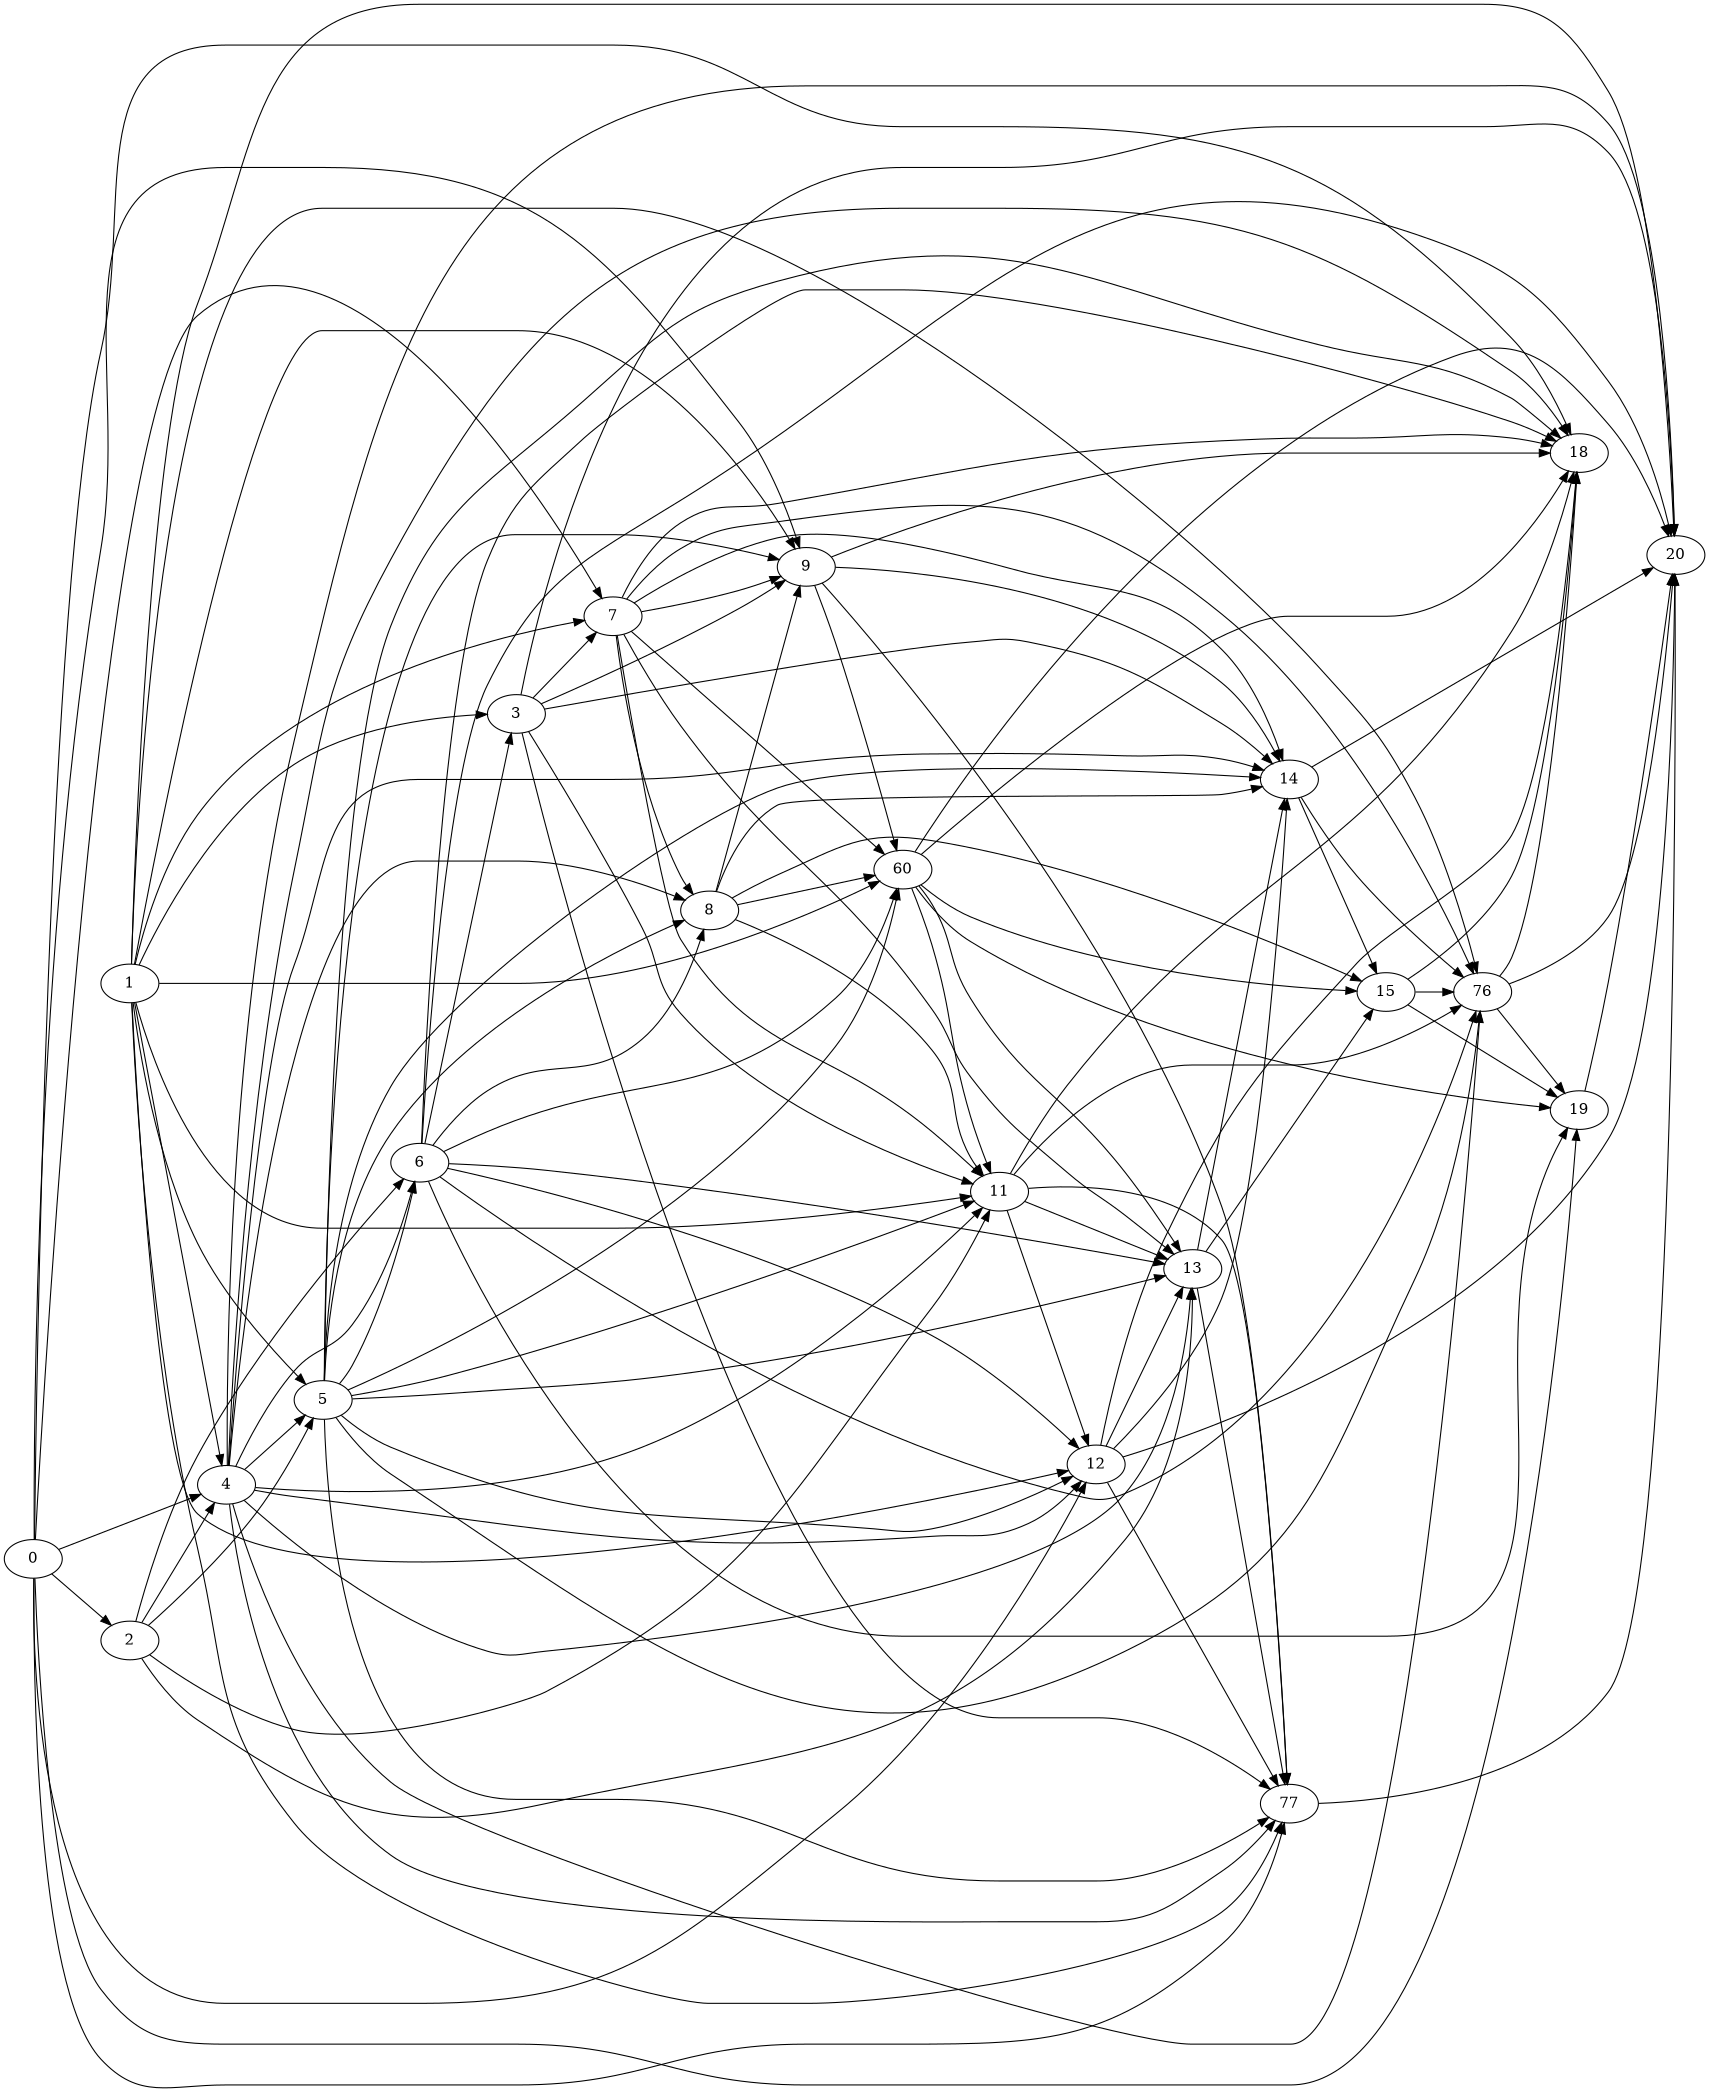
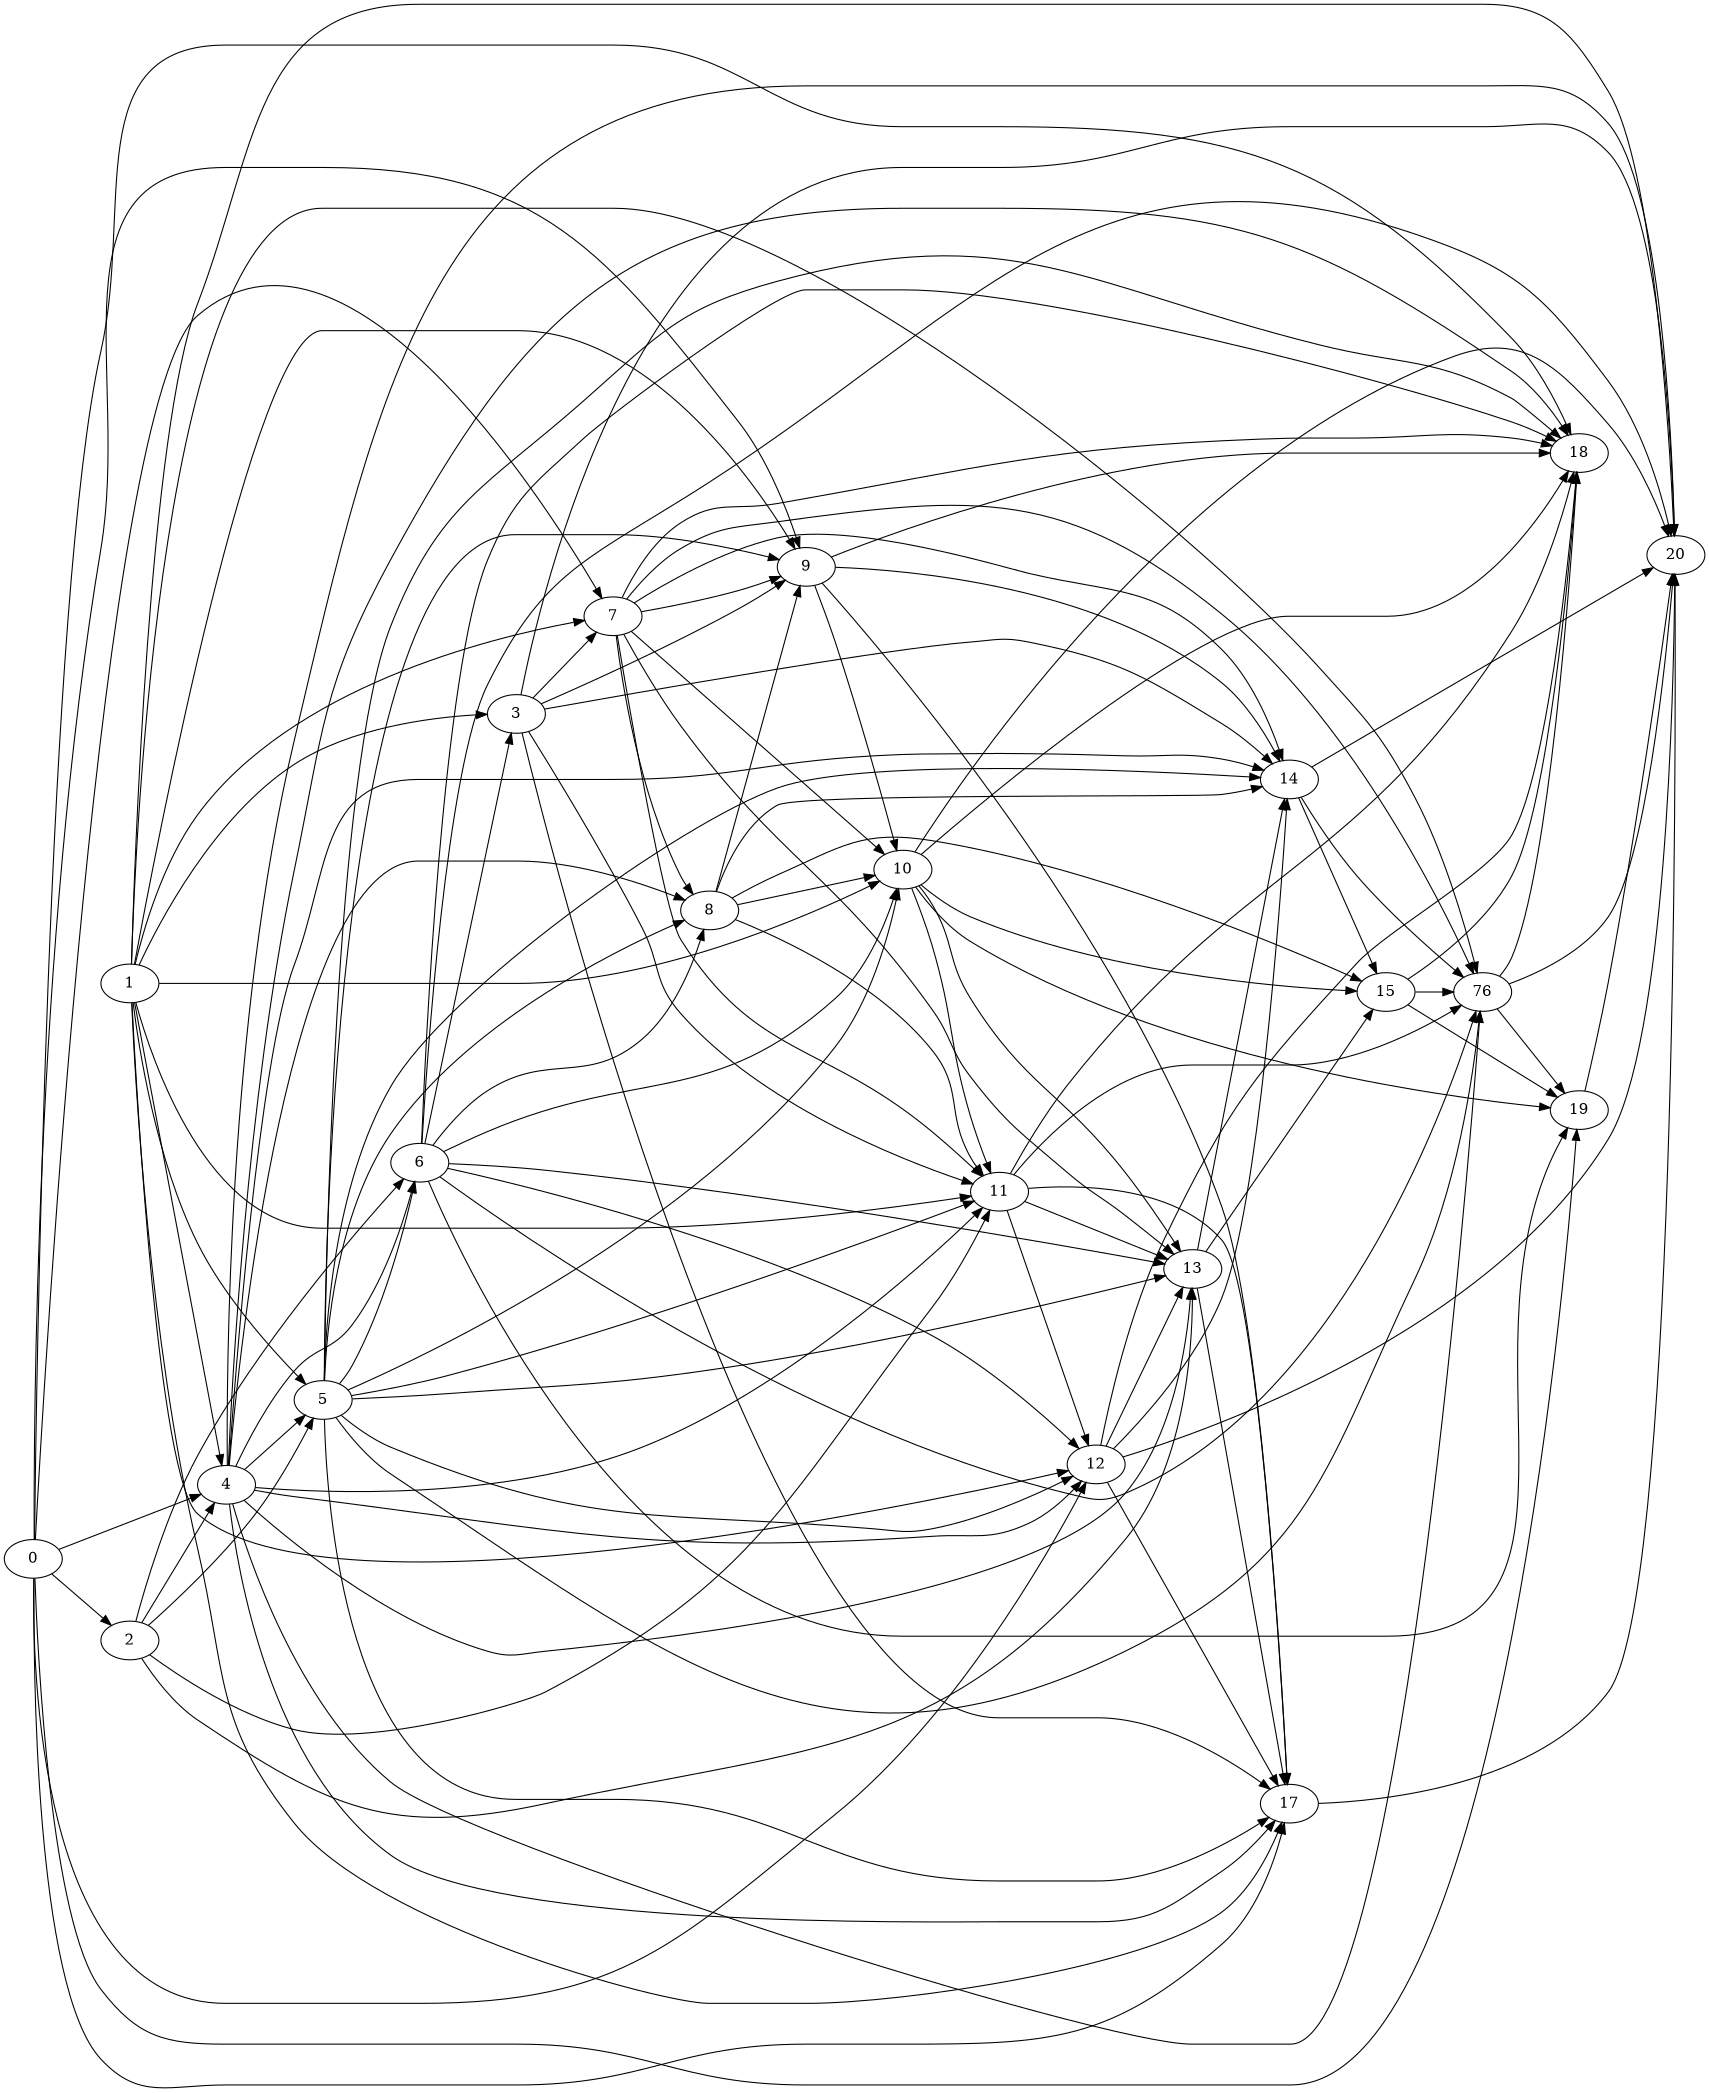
  digraph {
    rankdir=LR
    node [Weight=6]
    edge [Weight=4]
    0 [Weight=4]
    2 [Weight=9]
    4 [Weight=9]
    7 [Weight=8]
    12 [Weight=9]
    19 [Weight=2]
-   17 [Weight=3 label=77]
+   17 [Weight=3]
    18
    9
    11 [Weight=2]
    5 [Weight=10]
    6 [Weight=2]
    13
    n14 [label=76]
    20
    8
    14 [Weight=8]
-   10 [Weight=2 label=60]
+   10 [Weight=2]
    1 [Weight=3]
    3
    15 [Weight=10]
    0 -> 2 [Weight=18]
    0 -> 4 [Weight=10]
    0 -> 7 [Weight=6]
    0 -> 12 [Weight=8]
    0 -> 19 [Weight=20]
    0 -> 17 [Weight=20]
    0 -> 18 [Weight=18]
    0 -> 9 [Weight=20]
    2 -> 4
    2 -> 11 [Weight=16]
    2 -> 5 [Weight=12]
    2 -> 6 [Weight=18]
    2 -> 13 [Weight=16]
    4 -> 12 [Weight=14]
    4 -> 17 [Weight=18]
    4 -> 18 [Weight=8]
    4 -> 11 [Weight=8]
    4 -> 5 [Weight=6]
    4 -> 6 [Weight=16]
    4 -> 13 [Weight=10]
    4 -> n14
    4 -> 20 [Weight=6]
    4 -> 8 [Weight=20]
    4 -> 14 [Weight=16]
    7 -> 18
    7 -> 9 [Weight=8]
    7 -> 11
    7 -> 13 [Weight=14]
    7 -> n14 [Weight=16]
    7 -> 8 [Weight=20]
    7 -> 14 [Weight=8]
    7 -> 10 [Weight=8]
    12 -> 17 [Weight=14]
    12 -> 18
    12 -> 13 [Weight=18]
    12 -> 20 [Weight=16]
    12 -> 14 [Weight=12]
    19 -> 20 [Weight=10]
    17 -> 20
    9 -> 17 [Weight=12]
    9 -> 18
    9 -> 14 [Weight=6]
    9 -> 10 [Weight=8]
    11 -> 12
    11 -> 17 [Weight=10]
    11 -> 18 [Weight=6]
    11 -> 13
    11 -> n14 [Weight=18]
    5 -> 12 [Weight=18]
    5 -> 17
    5 -> 18 [Weight=12]
    5 -> 9 [Weight=6]
    5 -> 11 [Weight=6]
    5 -> 6 [Weight=20]
    5 -> 13 [Weight=14]
    5 -> n14 [Weight=16]
    5 -> 8 [Weight=20]
    5 -> 14 [Weight=6]
    5 -> 10 [Weight=6]
    6 -> 12 [Weight=10]
    6 -> 19
    6 -> 18 [Weight=18]
    6 -> 13 [Weight=16]
    6 -> n14 [Weight=16]
    6 -> 20
    6 -> 8 [Weight=18]
    6 -> 10 [Weight=18]
    6 -> 3 [Weight=8]
    13 -> 17 [Weight=6]
    13 -> 14 [Weight=18]
    13 -> 15 [Weight=12]
    n14 -> 19 [Weight=6]
    n14 -> 18 [Weight=10]
    n14 -> 20 [Weight=20]
    8 -> 9
    8 -> 11 [Weight=20]
    8 -> 14 [Weight=20]
    8 -> 10 [Weight=10]
    8 -> 15 [Weight=18]
    14 -> n14 [Weight=6]
    14 -> 20 [Weight=16]
    14 -> 15 [Weight=8]
    10 -> 19
    10 -> 18
    10 -> 11 [Weight=12]
    10 -> 13 [Weight=18]
    10 -> 20 [Weight=14]
    10 -> 15
    1 -> 4 [Weight=14]
    1 -> 7 [Weight=10]
    1 -> 12 [Weight=8]
    1 -> 17 [Weight=12]
    1 -> 9 [Weight=12]
    1 -> 11 [Weight=6]
    1 -> 5
    1 -> n14 [Weight=16]
    1 -> 20 [Weight=14]
    1 -> 10
    1 -> 3 [Weight=12]
    3 -> 7 [Weight=14]
    3 -> 17 [Weight=14]
    3 -> 9 [Weight=16]
    3 -> 11 [Weight=8]
    3 -> 20 [Weight=18]
    3 -> 14
    15 -> 19 [Weight=12]
    15 -> 18 [Weight=10]
    15 -> n14
  }
